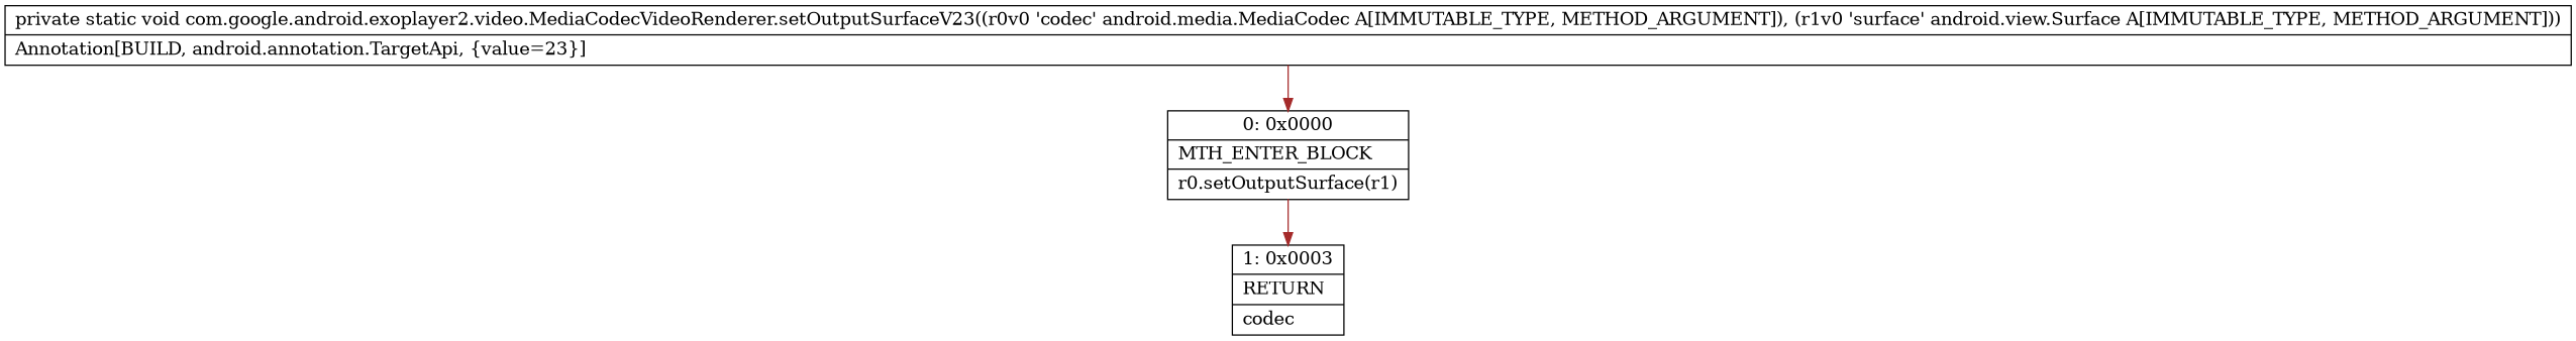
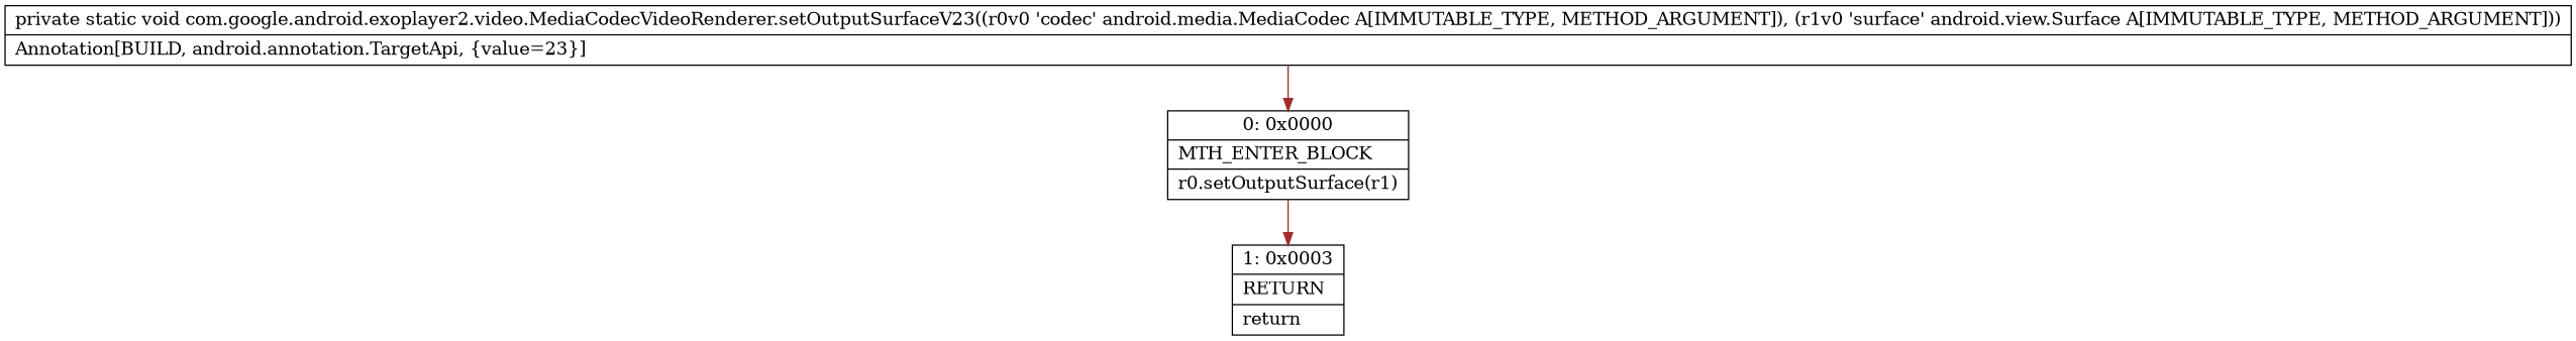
  digraph {
    node [shape=record]
    edge [color=brown style=solid]
    n1 [label="{0\:\ 0x0000|MTH_ENTER_BLOCK\l|r0.setOutputSurface(r1)\l}"]
-   n2 [label="{1\:\ 0x0003|RETURN\l|codec\l}"]
+   n2 [label="{1\:\ 0x0003|RETURN\l|return\l}"]
    n3 [label="{private static void com.google.android.exoplayer2.video.MediaCodecVideoRenderer.setOutputSurfaceV23((r0v0 'codec' android.media.MediaCodec A[IMMUTABLE_TYPE, METHOD_ARGUMENT]), (r1v0 'surface' android.view.Surface A[IMMUTABLE_TYPE, METHOD_ARGUMENT]))  | Annotation[BUILD, android.annotation.TargetApi, \{value=23\}]\l}"]
    n1 -> n2
    n3 -> n1
  }
